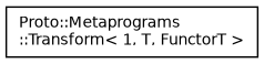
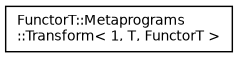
  digraph {
    rankdir=LR
-   n1 [color=black fillcolor=white fontname=Helvetica fontsize=10 height=0.2 label="Proto::Metaprograms\l::Transform\< 1, T, FunctorT \>" shape=record style=filled width=0.4]
+   n1 [color=black fillcolor=white fontname=Helvetica fontsize=10 height=0.2 label="FunctorT::Metaprograms\l::Transform\< 1, T, FunctorT \>" shape=record style=filled width=0.4]
  }
